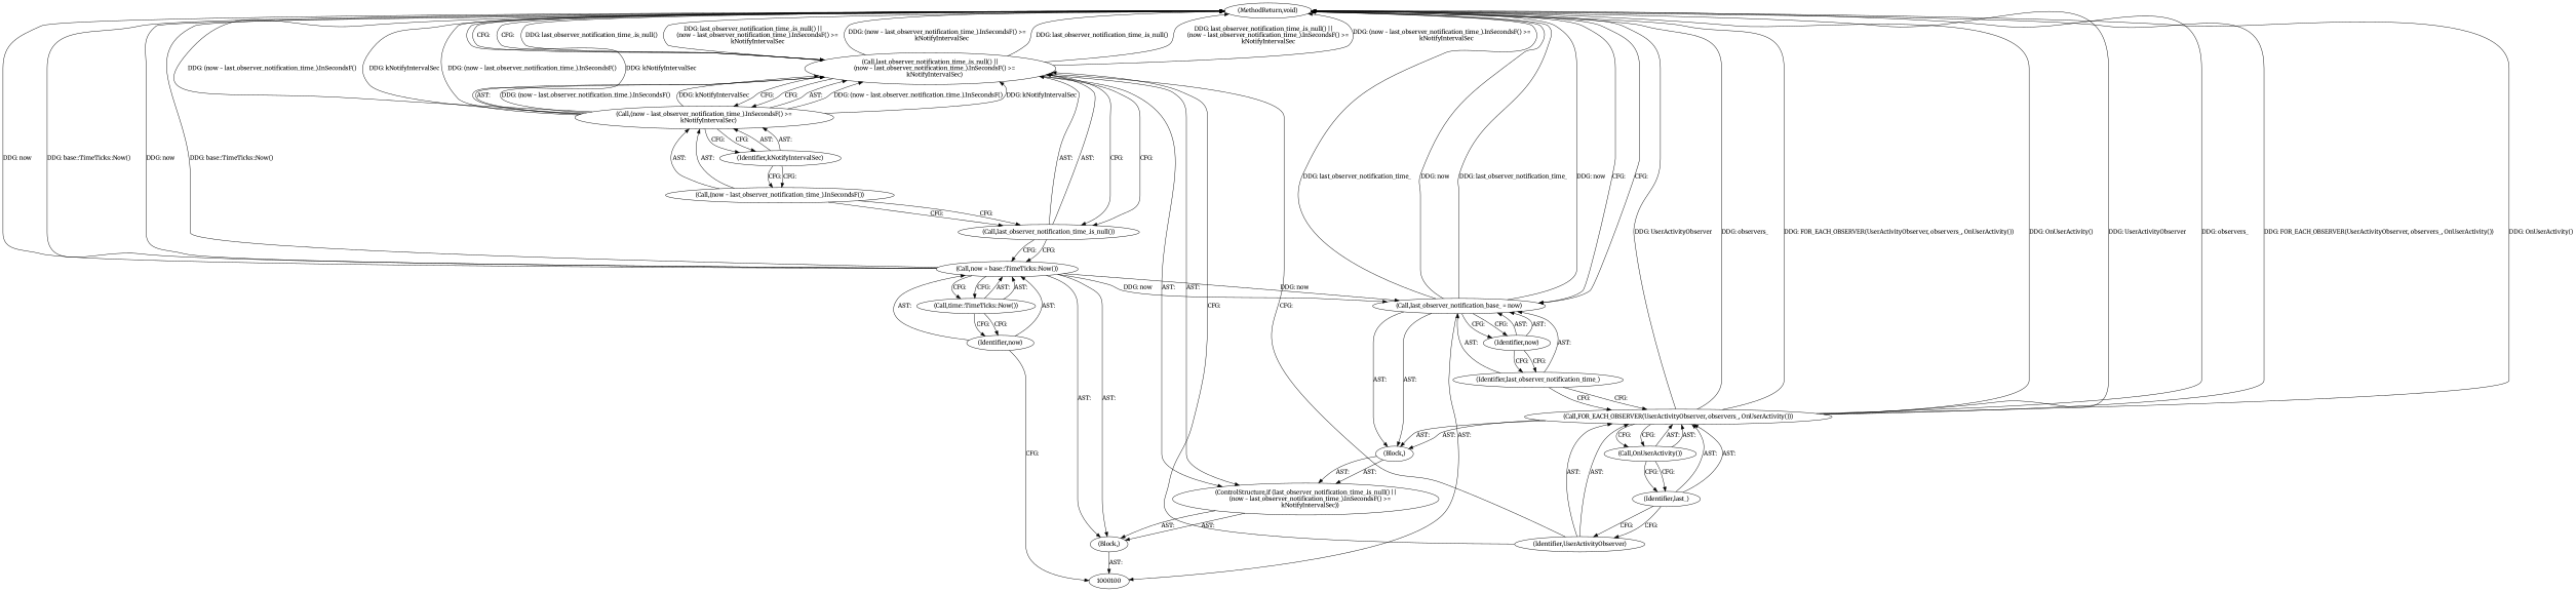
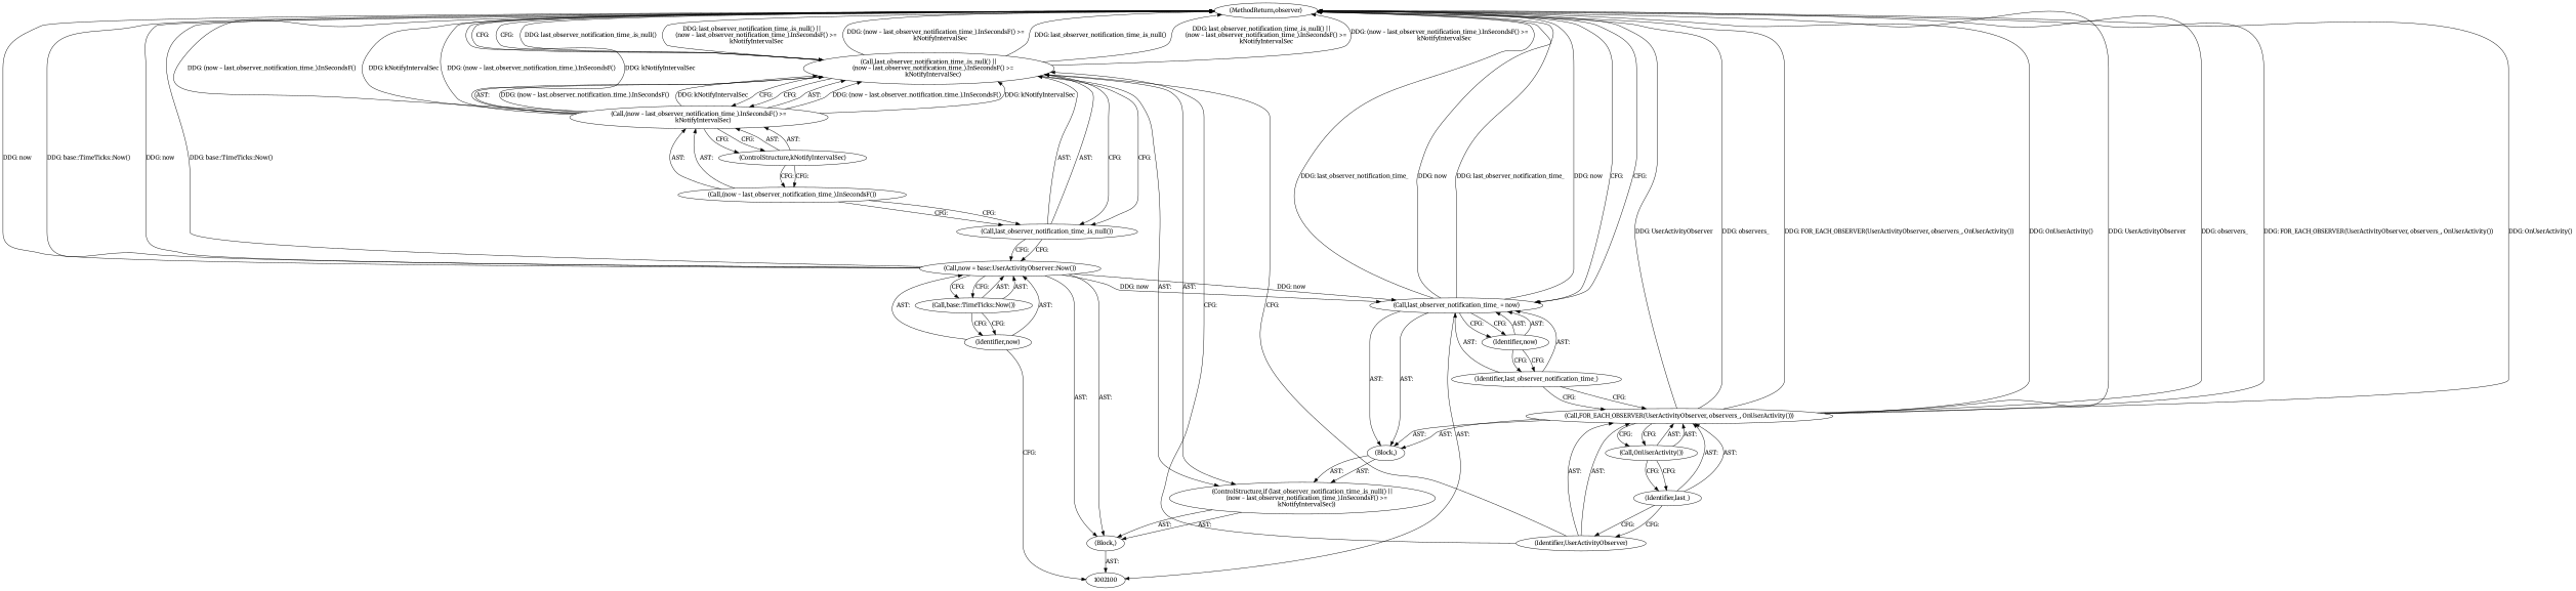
  digraph {
    fontname=Merriweather
    node [fontname=Merriweather]
    edge [fontname=Merriweather]
-   n1 [label="(MethodReturn,void)"]
+   n1 [label="(MethodReturn,observer)"]
    n2 [label="(Call,last_observer_notification_time_.is_null() ||\n       (now - last_observer_notification_time_).InSecondsF() >=\n       kNotifyIntervalSec)"]
-   n3 [label="(Call,last_observer_notification_base_ = now)"]
+   n3 [label="(Call,last_observer_notification_time_ = now)"]
    n4 [label="(ControlStructure,if (last_observer_notification_time_.is_null() ||\n       (now - last_observer_notification_time_).InSecondsF() >=\n       kNotifyIntervalSec))"]
    n5 [label="(Call,last_observer_notification_time_.is_null())"]
    n6 [label="(Call,(now - last_observer_notification_time_).InSecondsF() >=\n       kNotifyIntervalSec)"]
-   1000100
+   1000100 [label=1002100]
    n8 [label="(Block,)"]
    n9 [label="(Identifier,now)"]
    n10 [label="(Block,)"]
-   n11 [label="(Call,now = base::TimeTicks::Now())"]
-   n12 [label="(Call,time::TimeTicks::Now())"]
+   n11 [label="(Call,now = base::UserActivityObserver::Now())"]
+   n12 [label="(Call,base::TimeTicks::Now())"]
    n13 [label="(Identifier,now)"]
-   n14 [label="(Identifier,kNotifyIntervalSec)"]
+   n14 [label="(ControlStructure,kNotifyIntervalSec)"]
    n15 [label="(Call,(now - last_observer_notification_time_).InSecondsF())"]
    n16 [label="(Identifier,UserActivityObserver)"]
    n17 [label="(Call,FOR_EACH_OBSERVER(UserActivityObserver, observers_, OnUserActivity()))"]
    n18 [label="(Call,OnUserActivity())"]
    n19 [label="(Identifier,last_)"]
    n20 [label="(Identifier,last_observer_notification_time_)"]
    n1 -> n2 [label="CFG: "]
    n1 -> n2 [label="CFG: "]
    n1 -> n3 [label="CFG: "]
    n1 -> n3 [label="CFG: "]
    n2 -> n1 [label="DDG: last_observer_notification_time_.is_null()"]
    n2 -> n1 [label="DDG: last_observer_notification_time_.is_null() ||\n       (now - last_observer_notification_time_).InSecondsF() >=\n       kNotifyIntervalSec"]
    n2 -> n1 [label="DDG: (now - last_observer_notification_time_).InSecondsF() >=\n       kNotifyIntervalSec"]
    n2 -> n1 [label="DDG: last_observer_notification_time_.is_null()"]
    n2 -> n1 [label="DDG: last_observer_notification_time_.is_null() ||\n       (now - last_observer_notification_time_).InSecondsF() >=\n       kNotifyIntervalSec"]
    n2 -> n1 [label="DDG: (now - last_observer_notification_time_).InSecondsF() >=\n       kNotifyIntervalSec"]
    n2 -> n4 [label="AST: "]
    n2 -> n4 [label="AST: "]
    n2 -> n5 [label="CFG: "]
    n2 -> n5 [label="CFG: "]
    n2 -> n6 [label="CFG: "]
    n2 -> n6 [label="CFG: "]
    n3 -> n1 [label="DDG: last_observer_notification_time_"]
    n3 -> n1 [label="DDG: now"]
    n3 -> n1 [label="DDG: last_observer_notification_time_"]
    n3 -> n1 [label="DDG: now"]
    n3 -> 1000100 [label="AST: "]
    n3 -> n8 [label="AST: "]
    n3 -> n8 [label="AST: "]
    n3 -> n9 [label="CFG: "]
    n3 -> n9 [label="CFG: "]
    n4 -> n10 [label="AST: "]
    n4 -> n10 [label="AST: "]
    n5 -> n2 [label="AST: "]
    n5 -> n2 [label="AST: "]
    n5 -> n11 [label="CFG: "]
    n5 -> n11 [label="CFG: "]
    n6 -> n1 [label="DDG: (now - last_observer_notification_time_).InSecondsF()"]
    n6 -> n1 [label="DDG: kNotifyIntervalSec"]
    n6 -> n1 [label="DDG: (now - last_observer_notification_time_).InSecondsF()"]
    n6 -> n1 [label="DDG: kNotifyIntervalSec"]
    n6 -> n2 [label="AST: "]
    n6 -> n2 [label="DDG: (now - last_observer_notification_time_).InSecondsF()"]
    n6 -> n2 [label="DDG: kNotifyIntervalSec"]
    n6 -> n2 [label="AST: "]
    n6 -> n2 [label="DDG: (now - last_observer_notification_time_).InSecondsF()"]
    n6 -> n2 [label="DDG: kNotifyIntervalSec"]
    n6 -> n14 [label="CFG: "]
    n6 -> n14 [label="CFG: "]
    n8 -> n4 [label="AST: "]
    n8 -> n4 [label="AST: "]
    n9 -> n3 [label="AST: "]
    n9 -> n3 [label="AST: "]
    n9 -> n20 [label="CFG: "]
    n9 -> n20 [label="CFG: "]
    n10 -> 1000100 [label="AST: "]
    n11 -> n1 [label="DDG: now"]
    n11 -> n1 [label="DDG: base::TimeTicks::Now()"]
    n11 -> n1 [label="DDG: now"]
    n11 -> n1 [label="DDG: base::TimeTicks::Now()"]
    n11 -> n3 [label="DDG: now"]
    n11 -> n3 [label="DDG: now"]
    n11 -> n10 [label="AST: "]
    n11 -> n10 [label="AST: "]
    n11 -> n12 [label="CFG: "]
    n11 -> n12 [label="CFG: "]
    n12 -> n11 [label="AST: "]
    n12 -> n11 [label="AST: "]
    n12 -> n13 [label="CFG: "]
    n12 -> n13 [label="CFG: "]
    n13 -> 1000100 [label="CFG: "]
    n13 -> n11 [label="AST: "]
    n13 -> n11 [label="AST: "]
    n14 -> n6 [label="AST: "]
    n14 -> n6 [label="AST: "]
    n14 -> n15 [label="CFG: "]
    n14 -> n15 [label="CFG: "]
    n15 -> n5 [label="CFG: "]
    n15 -> n5 [label="CFG: "]
    n15 -> n6 [label="AST: "]
    n15 -> n6 [label="AST: "]
    n16 -> n2 [label="CFG: "]
    n16 -> n2 [label="CFG: "]
    n16 -> n17 [label="AST: "]
    n16 -> n17 [label="AST: "]
    n17 -> n1 [label="DDG: UserActivityObserver"]
    n17 -> n1 [label="DDG: observers_"]
    n17 -> n1 [label="DDG: FOR_EACH_OBSERVER(UserActivityObserver, observers_, OnUserActivity())"]
    n17 -> n1 [label="DDG: OnUserActivity()"]
    n17 -> n1 [label="DDG: UserActivityObserver"]
    n17 -> n1 [label="DDG: observers_"]
    n17 -> n1 [label="DDG: FOR_EACH_OBSERVER(UserActivityObserver, observers_, OnUserActivity())"]
    n17 -> n1 [label="DDG: OnUserActivity()"]
    n17 -> n8 [label="AST: "]
    n17 -> n8 [label="AST: "]
    n17 -> n18 [label="CFG: "]
    n17 -> n18 [label="CFG: "]
    n18 -> n17 [label="AST: "]
    n18 -> n17 [label="AST: "]
    n18 -> n19 [label="CFG: "]
    n18 -> n19 [label="CFG: "]
    n19 -> n16 [label="CFG: "]
    n19 -> n16 [label="CFG: "]
    n19 -> n17 [label="AST: "]
    n19 -> n17 [label="AST: "]
    n20 -> n3 [label="AST: "]
    n20 -> n3 [label="AST: "]
    n20 -> n17 [label="CFG: "]
    n20 -> n17 [label="CFG: "]
  }
